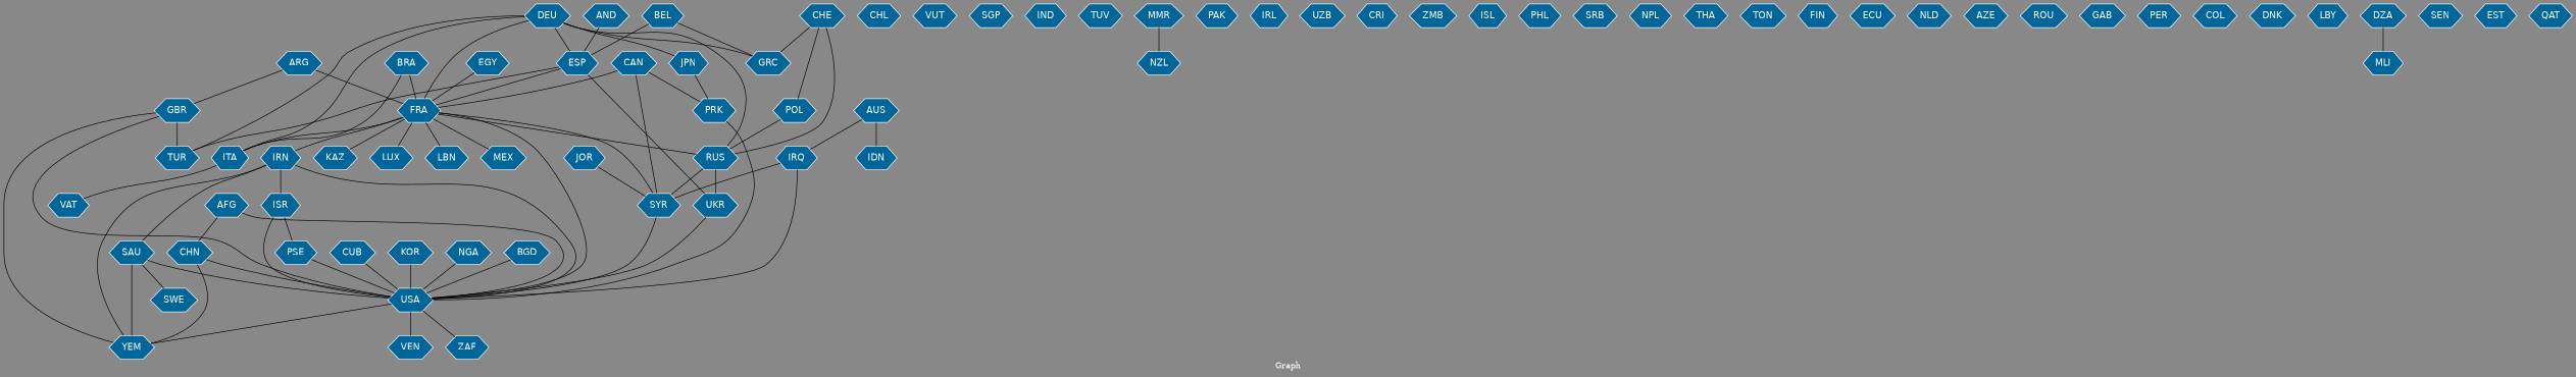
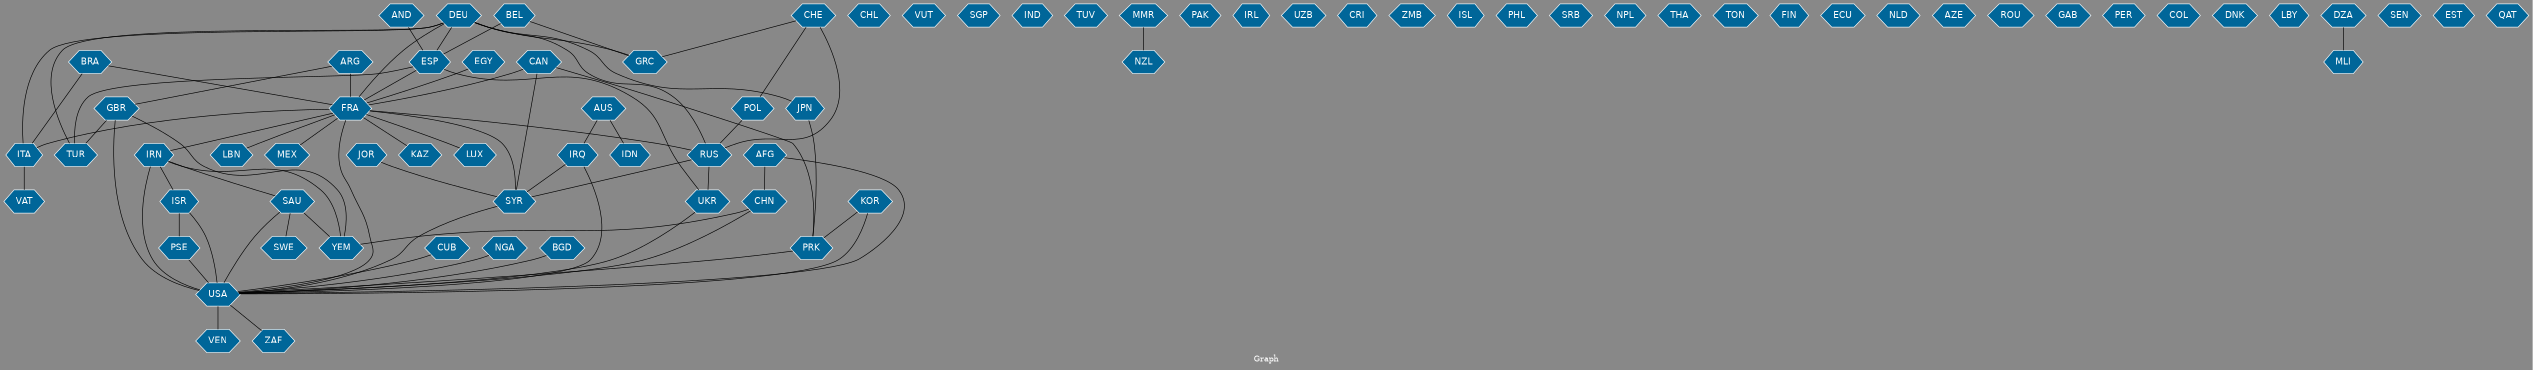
  graph {
    bgcolor="#888888"
    fontcolor=white
    fontsize=12
    label="Graph"
    node [color=white fillcolor="#006699" fontcolor=white fontname=Helvetica shape=hexagon style=filled]
    edge [arrowhead=open color=black fontcolor=white fontname=Courier fontsize=12 weight=1]
    n1 [label=ISR]
    n2 [label=PSE]
    n3 [label=USA]
    n4 [label=YEM]
    n5 [label=VEN]
    n6 [label=ZAF]
    n7 [label=IRN]
    n8 [label=SAU]
    n9 [label=SWE]
    n10 [label=UKR]
    n11 [label=CHL]
    n12 [label=BRA]
    n13 [label=ITA]
    n14 [label=FRA]
    n15 [label=VAT]
    n16 [label=SYR]
    n17 [label=RUS]
    n18 [label=MEX]
    n19 [label=KAZ]
    n20 [label=LUX]
    n21 [label=LBN]
    n22 [label=IRQ]
    n23 [label=VUT]
    n24 [label=SGP]
    n25 [label=JOR]
    n26 [label=GRC]
    n27 [label=DEU]
    n28 [label=ESP]
    n29 [label=JPN]
    n30 [label=TUR]
    n31 [label=PRK]
    n32 [label=AFG]
    n33 [label=CHN]
    n34 [label=IDN]
    n35 [label=IND]
    n36 [label=CUB]
    n37 [label=TUV]
    n38 [label=ARG]
    n39 [label=GBR]
    n40 [label=MMR]
    n41 [label=NZL]
    n42 [label=PAK]
    n43 [label=KOR]
    n44 [label=IRL]
    n45 [label=AUS]
    n46 [label=UZB]
    n47 [label=BEL]
    n48 [label=NGA]
    n49 [label=CRI]
    n50 [label=CAN]
    n51 [label=ZMB]
    n52 [label=ISL]
    n53 [label=BGD]
    n54 [label=PHL]
    n55 [label=SRB]
    n56 [label=NPL]
    n57 [label=THA]
    n58 [label=TON]
    n59 [label=FIN]
    n60 [label=ECU]
    n61 [label=NLD]
    n62 [label=AZE]
    n63 [label=EGY]
    n64 [label=ROU]
    n65 [label=CHE]
    n66 [label=POL]
    n67 [label=AND]
    n68 [label=GAB]
    n69 [label=PER]
    n70 [label=COL]
    n71 [label=DNK]
    n72 [label=LBY]
    n73 [label=DZA]
    n74 [label=MLI]
    n75 [label=SEN]
    n76 [label=EST]
    n77 [label=QAT]
    n1 -- n2 [weight=14]
    n1 -- n3 [weight=21]
    n2 -- n3 [weight=5]
-   n3 -- n4
    n3 -- n5 [weight=8]
    n3 -- n6 [weight=2]
    n7 -- n1 [weight=13]
    n7 -- n3 [weight=11]
    n7 -- n4 [weight=3]
    n7 -- n8 [weight=3]
    n8 -- n3 [weight=2]
    n8 -- n4 [weight=15]
    n8 -- n9 [weight=2]
    n10 -- n3 [weight=2]
    n12 -- n13 [weight=5]
    n12 -- n14
    n13 -- n15 [weight=2]
    n14 -- n3
    n14 -- n7 [weight=2]
    n14 -- n13 [weight=4]
    n14 -- n16 [weight=4]
    n14 -- n17
    n14 -- n18
    n14 -- n19
    n14 -- n20
    n14 -- n21 [weight=2]
    n16 -- n3 [weight=3]
    n17 -- n10 [weight=14]
    n17 -- n16
    n22 -- n3 [weight=5]
    n22 -- n16
    n25 -- n16
    n27 -- n13
    n27 -- n14 [weight=3]
    n27 -- n17
    n27 -- n26 [weight=4]
    n27 -- n28
    n27 -- n29
    n27 -- n30
    n28 -- n10
    n28 -- n14
    n28 -- n30
    n29 -- n31
    n31 -- n3 [weight=3]
    n32 -- n3 [weight=2]
    n32 -- n33
    n33 -- n3 [weight=2]
    n33 -- n4 [weight=2]
    n36 -- n3 [weight=3]
    n38 -- n14 [weight=12]
    n38 -- n39
    n39 -- n3
    n39 -- n4
    n39 -- n30 [weight=2]
    n40 -- n41
    n43 -- n3 [weight=7]
+   n43 -- n31 [weight=4]
    n45 -- n22
    n45 -- n34
    n47 -- n26
    n47 -- n28 [weight=2]
    n48 -- n3 [weight=2]
    n50 -- n14
    n50 -- n16 [weight=3]
    n50 -- n31 [weight=2]
    n53 -- n3
    n63 -- n14
    n65 -- n17 [weight=2]
    n65 -- n26
    n65 -- n66
    n66 -- n17
    n67 -- n28
    n73 -- n74
  }
